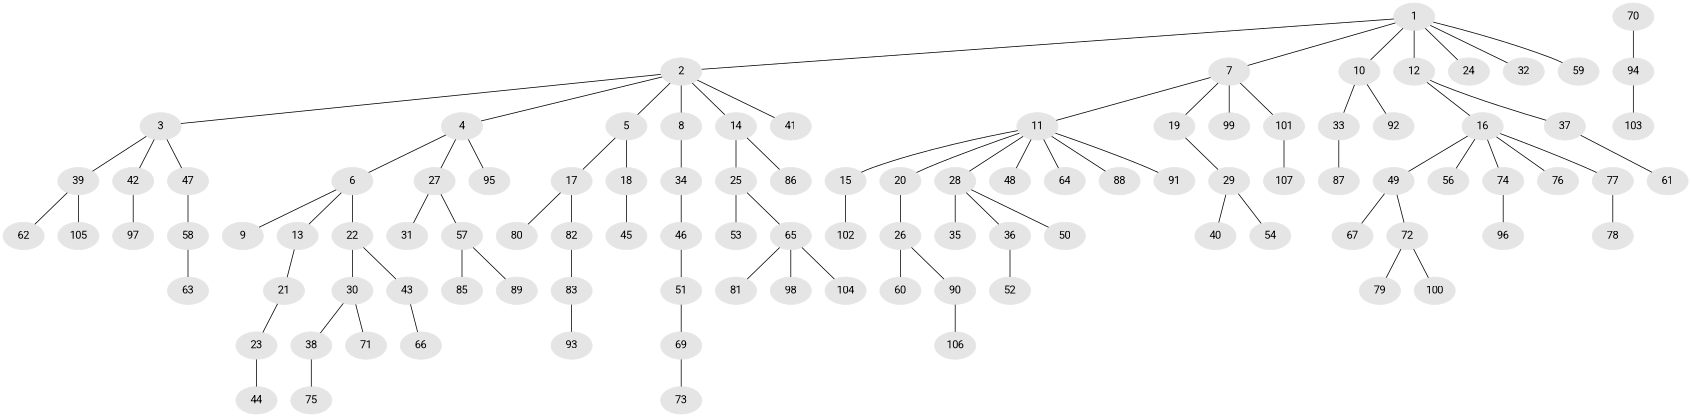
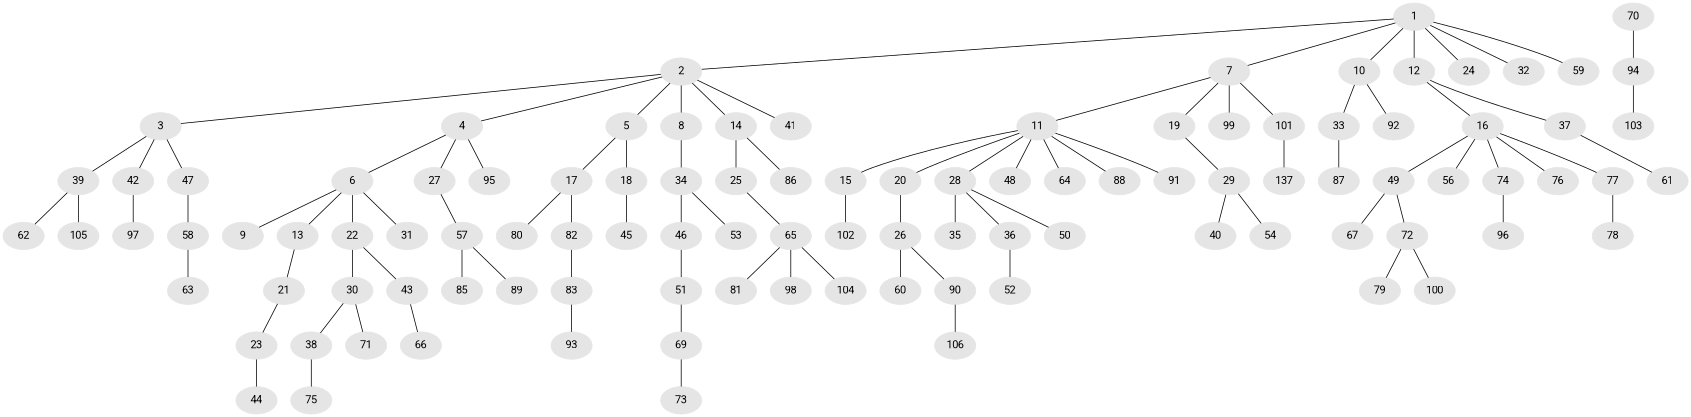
  graph {
    fontname=Roboto
    node [color=gray90 fontname=Roboto style=filled]
    edge [fontname=Roboto]
    1
    2
    7
    10
    12
    24
    32
    59
    3
    4
    5
    8
    14
    41
    11
    19
    99
    101
    33
    92
    16
    37
    39
    42
    47
    6
    27
    95
    17
    18
    34
    25
    86
    62
    105
    97
    58
    9
    13
    22
    31
    57
    80
    82
    45
    21
    30
    43
    15
    20
    28
    48
    64
    88
    91
    29
-   107
+   107 [label=137]
    46
    87
    102
    26
    35
    36
    50
    49
    56
    74
    76
    77
    61
    23
    53
    65
    67
    72
    96
    78
    83
    40
    54
    60
    90
    44
    38
    71
    66
    81
    98
    104
    106
    85
    89
    52
    75
    51
    69
    63
    79
    100
    73
    70
    94
    103
    93
    1 -- 2
    1 -- 7
    1 -- 10
    1 -- 12
    1 -- 24
    1 -- 32
    1 -- 59
    2 -- 3
    2 -- 4
    2 -- 5
    2 -- 8
    2 -- 14
    2 -- 41
    7 -- 11
    7 -- 19
    7 -- 99
    7 -- 101
    10 -- 33
    10 -- 92
    12 -- 16
    12 -- 37
    3 -- 39
    3 -- 42
    3 -- 47
    4 -- 6
    4 -- 27
    4 -- 95
    5 -- 17
    5 -- 18
    8 -- 34
    14 -- 25
    14 -- 86
    11 -- 15
    11 -- 20
    11 -- 28
    11 -- 48
    11 -- 64
    11 -- 88
    11 -- 91
    19 -- 29
    101 -- 107
    33 -- 87
    16 -- 49
    16 -- 56
    16 -- 74
    16 -- 76
    16 -- 77
    37 -- 61
    39 -- 62
    39 -- 105
    42 -- 97
    47 -- 58
    6 -- 9
    6 -- 13
    6 -- 22
-   27 -- 31
+   6 -- 31
    27 -- 57
    17 -- 80
    17 -- 82
    18 -- 45
    34 -- 46
-   25 -- 53
+   34 -- 53
    25 -- 65
    58 -- 63
    13 -- 21
    22 -- 30
    22 -- 43
    57 -- 85
    57 -- 89
    82 -- 83
    21 -- 23
    30 -- 38
    30 -- 71
    43 -- 66
    15 -- 102
    20 -- 26
    28 -- 35
    28 -- 36
    28 -- 50
    29 -- 40
    29 -- 54
    46 -- 51
    26 -- 60
    26 -- 90
    36 -- 52
    49 -- 67
    49 -- 72
    74 -- 96
    77 -- 78
    23 -- 44
    65 -- 81
    65 -- 98
    65 -- 104
    72 -- 79
    72 -- 100
    83 -- 93
    90 -- 106
    38 -- 75
    51 -- 69
    69 -- 73
    70 -- 94
    94 -- 103
  }
